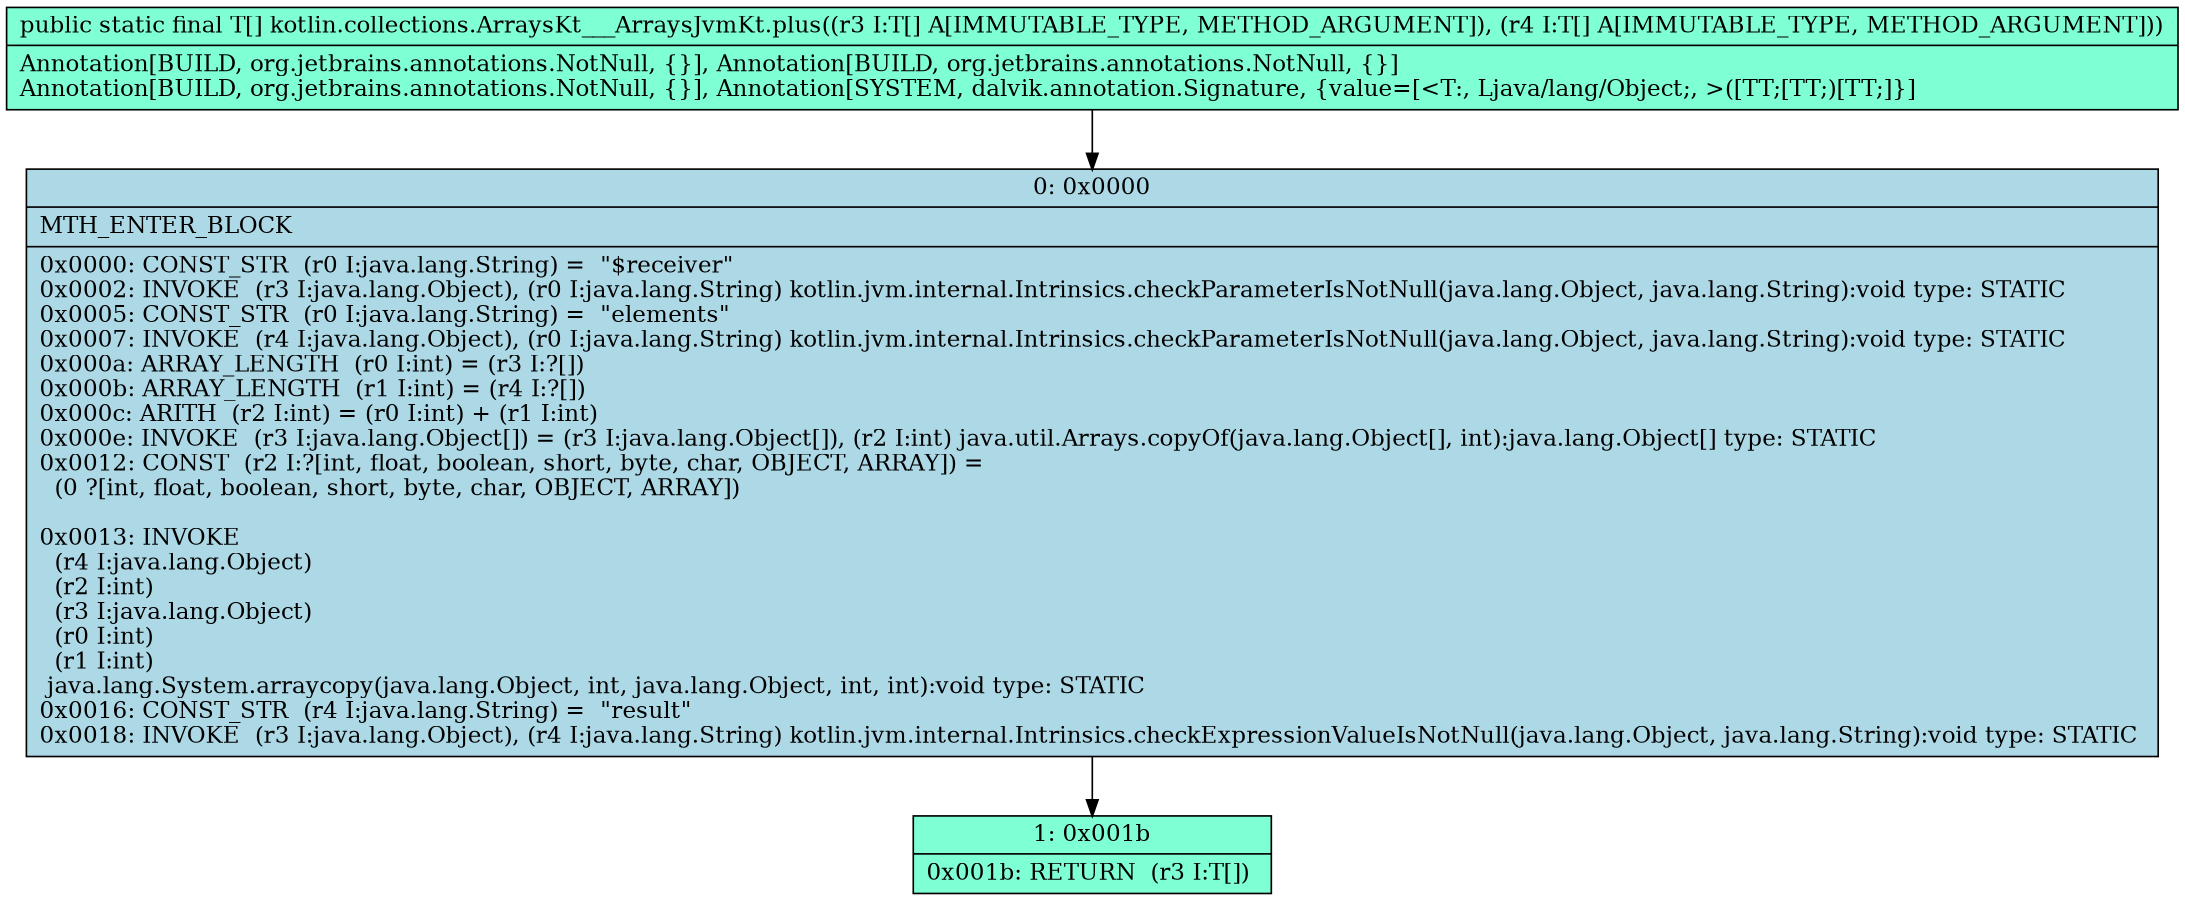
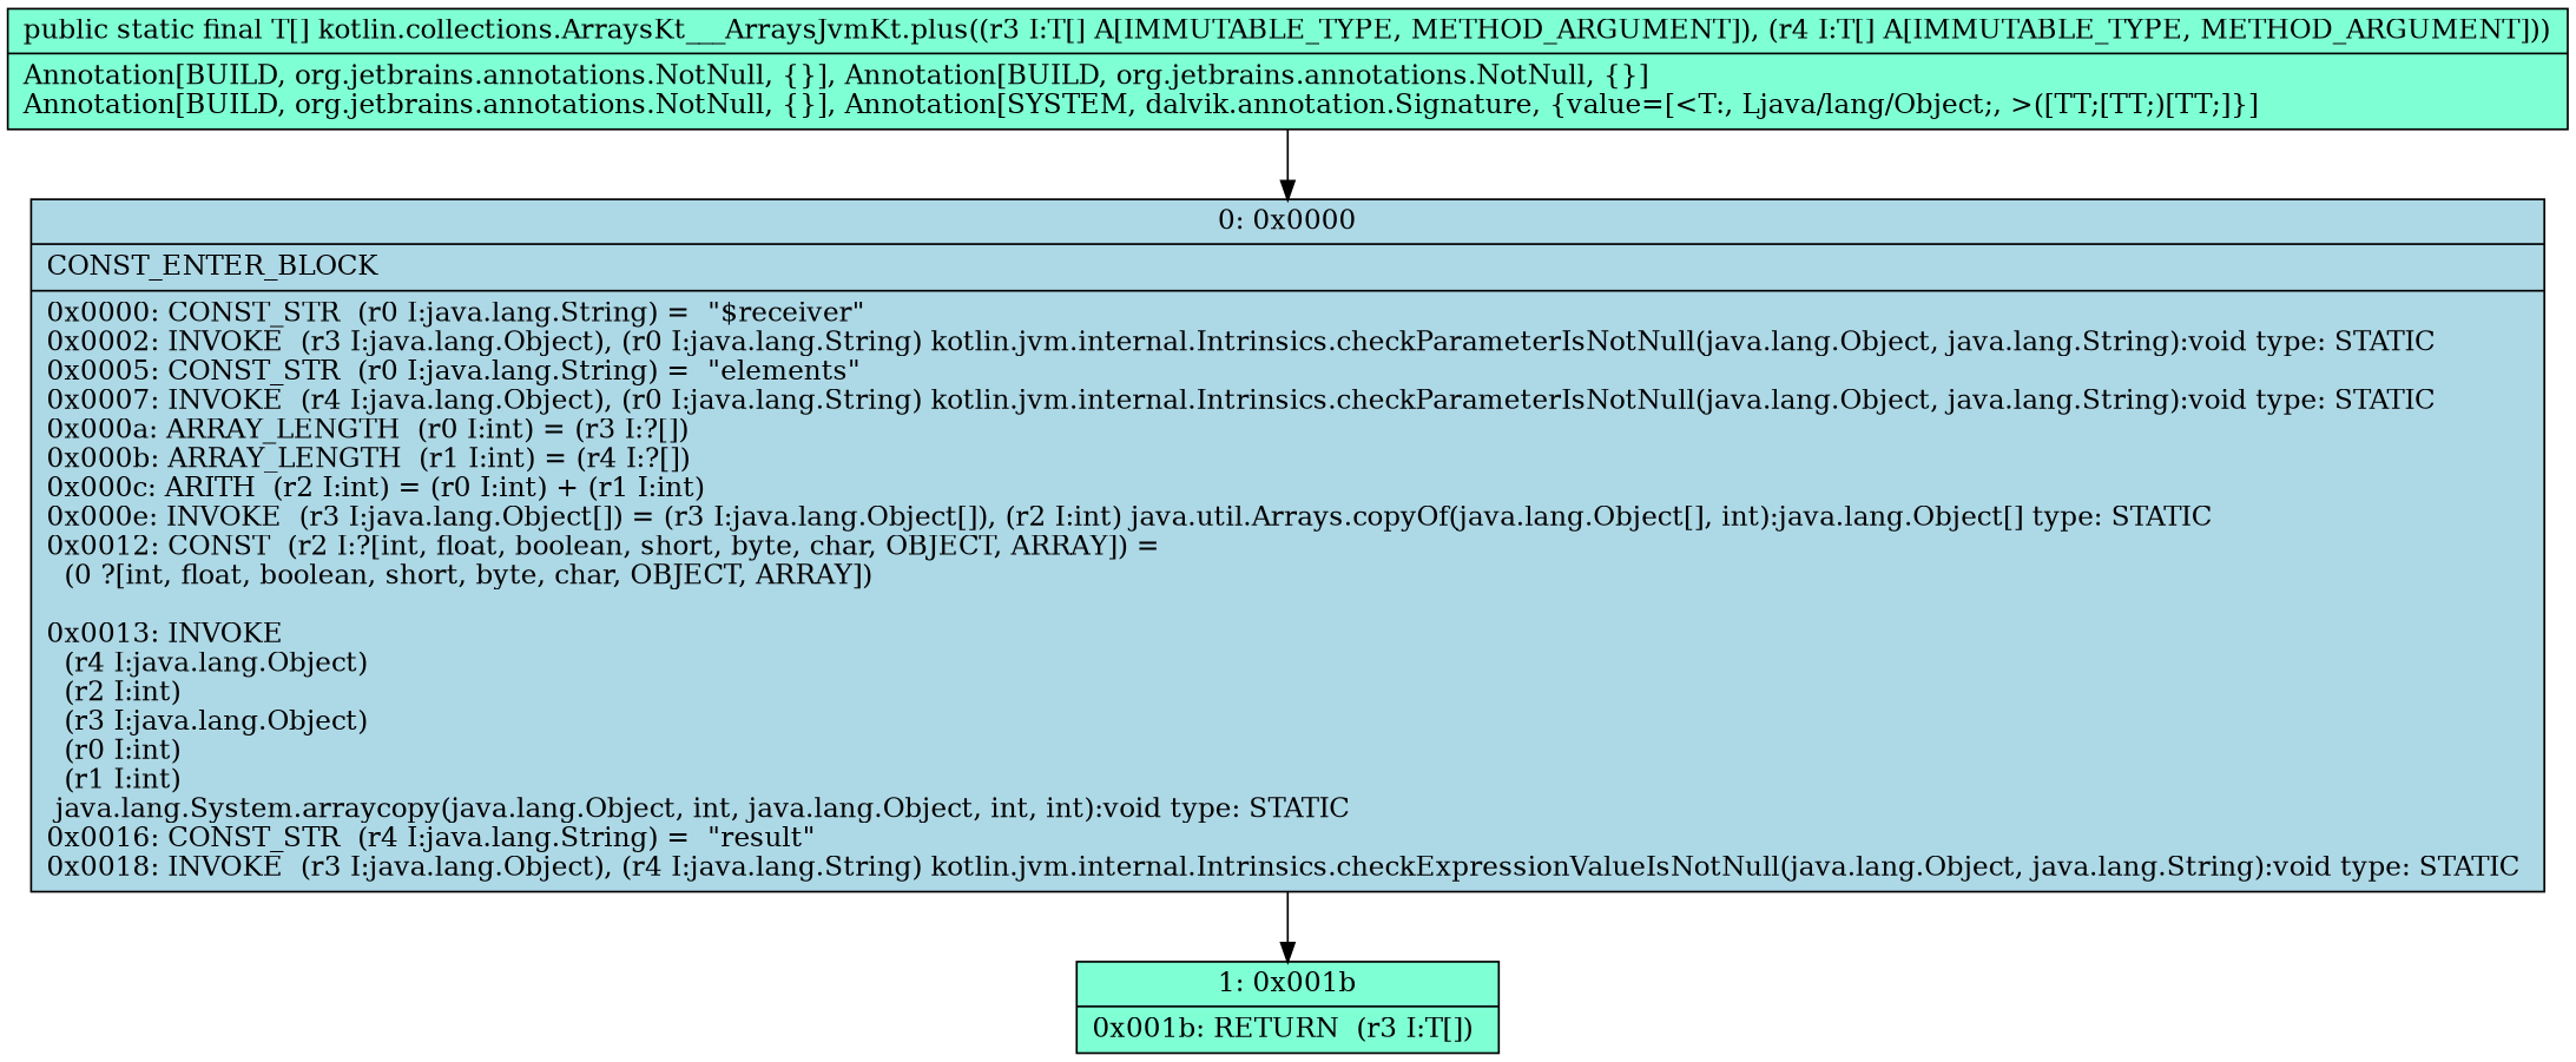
  digraph {
    node [shape=record style=filled fillcolor=aquamarine]
-   n1 [label="{0\:\ 0x0000|MTH_ENTER_BLOCK\l|0x0000: CONST_STR  (r0 I:java.lang.String) =  \"$receiver\" \l0x0002: INVOKE  (r3 I:java.lang.Object), (r0 I:java.lang.String) kotlin.jvm.internal.Intrinsics.checkParameterIsNotNull(java.lang.Object, java.lang.String):void type: STATIC \l0x0005: CONST_STR  (r0 I:java.lang.String) =  \"elements\" \l0x0007: INVOKE  (r4 I:java.lang.Object), (r0 I:java.lang.String) kotlin.jvm.internal.Intrinsics.checkParameterIsNotNull(java.lang.Object, java.lang.String):void type: STATIC \l0x000a: ARRAY_LENGTH  (r0 I:int) = (r3 I:?[]) \l0x000b: ARRAY_LENGTH  (r1 I:int) = (r4 I:?[]) \l0x000c: ARITH  (r2 I:int) = (r0 I:int) + (r1 I:int) \l0x000e: INVOKE  (r3 I:java.lang.Object[]) = (r3 I:java.lang.Object[]), (r2 I:int) java.util.Arrays.copyOf(java.lang.Object[], int):java.lang.Object[] type: STATIC \l0x0012: CONST  (r2 I:?[int, float, boolean, short, byte, char, OBJECT, ARRAY]) = \l  (0 ?[int, float, boolean, short, byte, char, OBJECT, ARRAY])\l \l0x0013: INVOKE  \l  (r4 I:java.lang.Object)\l  (r2 I:int)\l  (r3 I:java.lang.Object)\l  (r0 I:int)\l  (r1 I:int)\l java.lang.System.arraycopy(java.lang.Object, int, java.lang.Object, int, int):void type: STATIC \l0x0016: CONST_STR  (r4 I:java.lang.String) =  \"result\" \l0x0018: INVOKE  (r3 I:java.lang.Object), (r4 I:java.lang.String) kotlin.jvm.internal.Intrinsics.checkExpressionValueIsNotNull(java.lang.Object, java.lang.String):void type: STATIC \l}" fillcolor=lightblue]
+   n1 [label="{0\:\ 0x0000|CONST_ENTER_BLOCK\l|0x0000: CONST_STR  (r0 I:java.lang.String) =  \"$receiver\" \l0x0002: INVOKE  (r3 I:java.lang.Object), (r0 I:java.lang.String) kotlin.jvm.internal.Intrinsics.checkParameterIsNotNull(java.lang.Object, java.lang.String):void type: STATIC \l0x0005: CONST_STR  (r0 I:java.lang.String) =  \"elements\" \l0x0007: INVOKE  (r4 I:java.lang.Object), (r0 I:java.lang.String) kotlin.jvm.internal.Intrinsics.checkParameterIsNotNull(java.lang.Object, java.lang.String):void type: STATIC \l0x000a: ARRAY_LENGTH  (r0 I:int) = (r3 I:?[]) \l0x000b: ARRAY_LENGTH  (r1 I:int) = (r4 I:?[]) \l0x000c: ARITH  (r2 I:int) = (r0 I:int) + (r1 I:int) \l0x000e: INVOKE  (r3 I:java.lang.Object[]) = (r3 I:java.lang.Object[]), (r2 I:int) java.util.Arrays.copyOf(java.lang.Object[], int):java.lang.Object[] type: STATIC \l0x0012: CONST  (r2 I:?[int, float, boolean, short, byte, char, OBJECT, ARRAY]) = \l  (0 ?[int, float, boolean, short, byte, char, OBJECT, ARRAY])\l \l0x0013: INVOKE  \l  (r4 I:java.lang.Object)\l  (r2 I:int)\l  (r3 I:java.lang.Object)\l  (r0 I:int)\l  (r1 I:int)\l java.lang.System.arraycopy(java.lang.Object, int, java.lang.Object, int, int):void type: STATIC \l0x0016: CONST_STR  (r4 I:java.lang.String) =  \"result\" \l0x0018: INVOKE  (r3 I:java.lang.Object), (r4 I:java.lang.String) kotlin.jvm.internal.Intrinsics.checkExpressionValueIsNotNull(java.lang.Object, java.lang.String):void type: STATIC \l}" fillcolor=lightblue]
    n2 [label="{1\:\ 0x001b|0x001b: RETURN  (r3 I:T[]) \l}"]
    n3 [label="{public static final T[] kotlin.collections.ArraysKt___ArraysJvmKt.plus((r3 I:T[] A[IMMUTABLE_TYPE, METHOD_ARGUMENT]), (r4 I:T[] A[IMMUTABLE_TYPE, METHOD_ARGUMENT]))  | Annotation[BUILD, org.jetbrains.annotations.NotNull, \{\}], Annotation[BUILD, org.jetbrains.annotations.NotNull, \{\}]\lAnnotation[BUILD, org.jetbrains.annotations.NotNull, \{\}], Annotation[SYSTEM, dalvik.annotation.Signature, \{value=[\<T:, Ljava\/lang\/Object;, \>([TT;[TT;)[TT;]\}]\l}"]
    n1 -> n2
    n3 -> n1
  }
